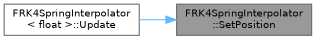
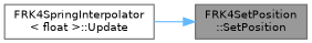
  digraph {
    rankdir=RL
    node [fontname=Helvetica fontsize=10 shape=box style=filled]
-   n1 [color=gray40 fillcolor=grey60 fontcolor=black height=0.2 label="FRK4SpringInterpolator\l::SetPosition" width=0.4]
+   n1 [color=gray40 fillcolor=grey60 fontcolor=black height=0.2 label="FRK4SetPosition\l::SetPosition" width=0.4]
    n2 [color=grey40 fillcolor=white height=0.2 label="FRK4SpringInterpolator\l\< float \>::Update" width=0.4]
    n1 -> n2 [color=steelblue1 dir=back fontname=Helvetica fontsize=10 labelfontname=Helvetica labelfontsize=10 style=solid]
  }
